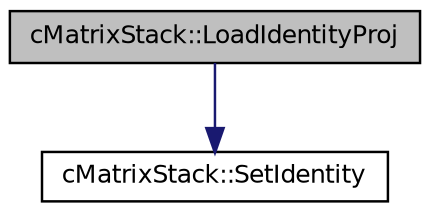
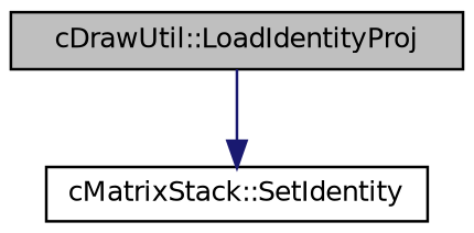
  digraph {
    rankdir=TB
    node [color=black fontname=Helvetica fontsize=10 shape=record style=filled]
-   n1 [fillcolor=grey75 fontcolor=black height=0.2 label="cMatrixStack::LoadIdentityProj" width=0.4]
+   n1 [fillcolor=grey75 fontcolor=black height=0.2 label="cDrawUtil::LoadIdentityProj" width=0.4]
    n2 [fillcolor=white height=0.2 label="cMatrixStack::SetIdentity" width=0.4]
    n1 -> n2 [color=midnightblue fontname=Helvetica fontsize=10 labelfontname=Helvetica labelfontsize=10 style=solid]
  }
